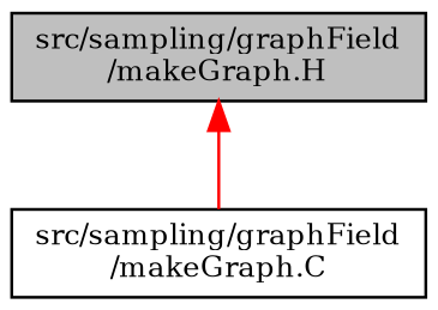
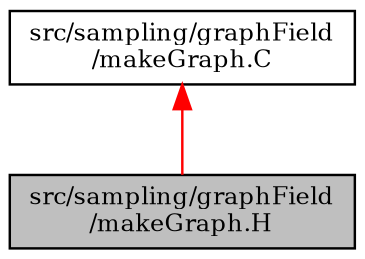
  digraph {
    fontname="DejaVu Serif"
    node [color=black fontname="DejaVu Serif" fontsize=10 shape=record]
    n1 [fillcolor=grey75 fontcolor=black height=0.2 label="src/sampling/graphField\l/makeGraph.H" style=filled width=0.4]
    n2 [height=0.2 label="src/sampling/graphField\l/makeGraph.C" width=0.4]
-   n1 -> n2 [color=red dir=back fontname="DejaVu Serif" fontsize=10 labelfontname=FreeSans labelfontsize=10 style=solid]
+   n2 -> n1 [color=red dir=back fontname="DejaVu Serif" fontsize=10 labelfontname=FreeSans labelfontsize=10 style=solid]
  }
